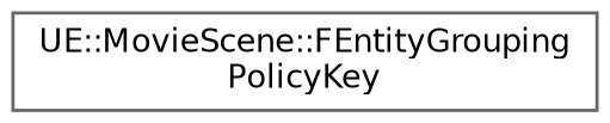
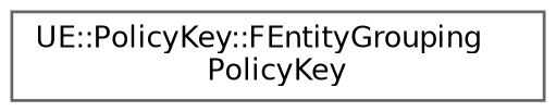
  digraph {
    rankdir=TB
-   n1 [color=grey40 fillcolor=white fontname=Helvetica fontsize=10 height=0.2 label="UE::MovieScene::FEntityGrouping\lPolicyKey" shape=box style=filled width=0.4]
+   n1 [color=grey40 fillcolor=white fontname=Helvetica fontsize=10 height=0.2 label="UE::PolicyKey::FEntityGrouping\lPolicyKey" shape=box style=filled width=0.4]
  }
